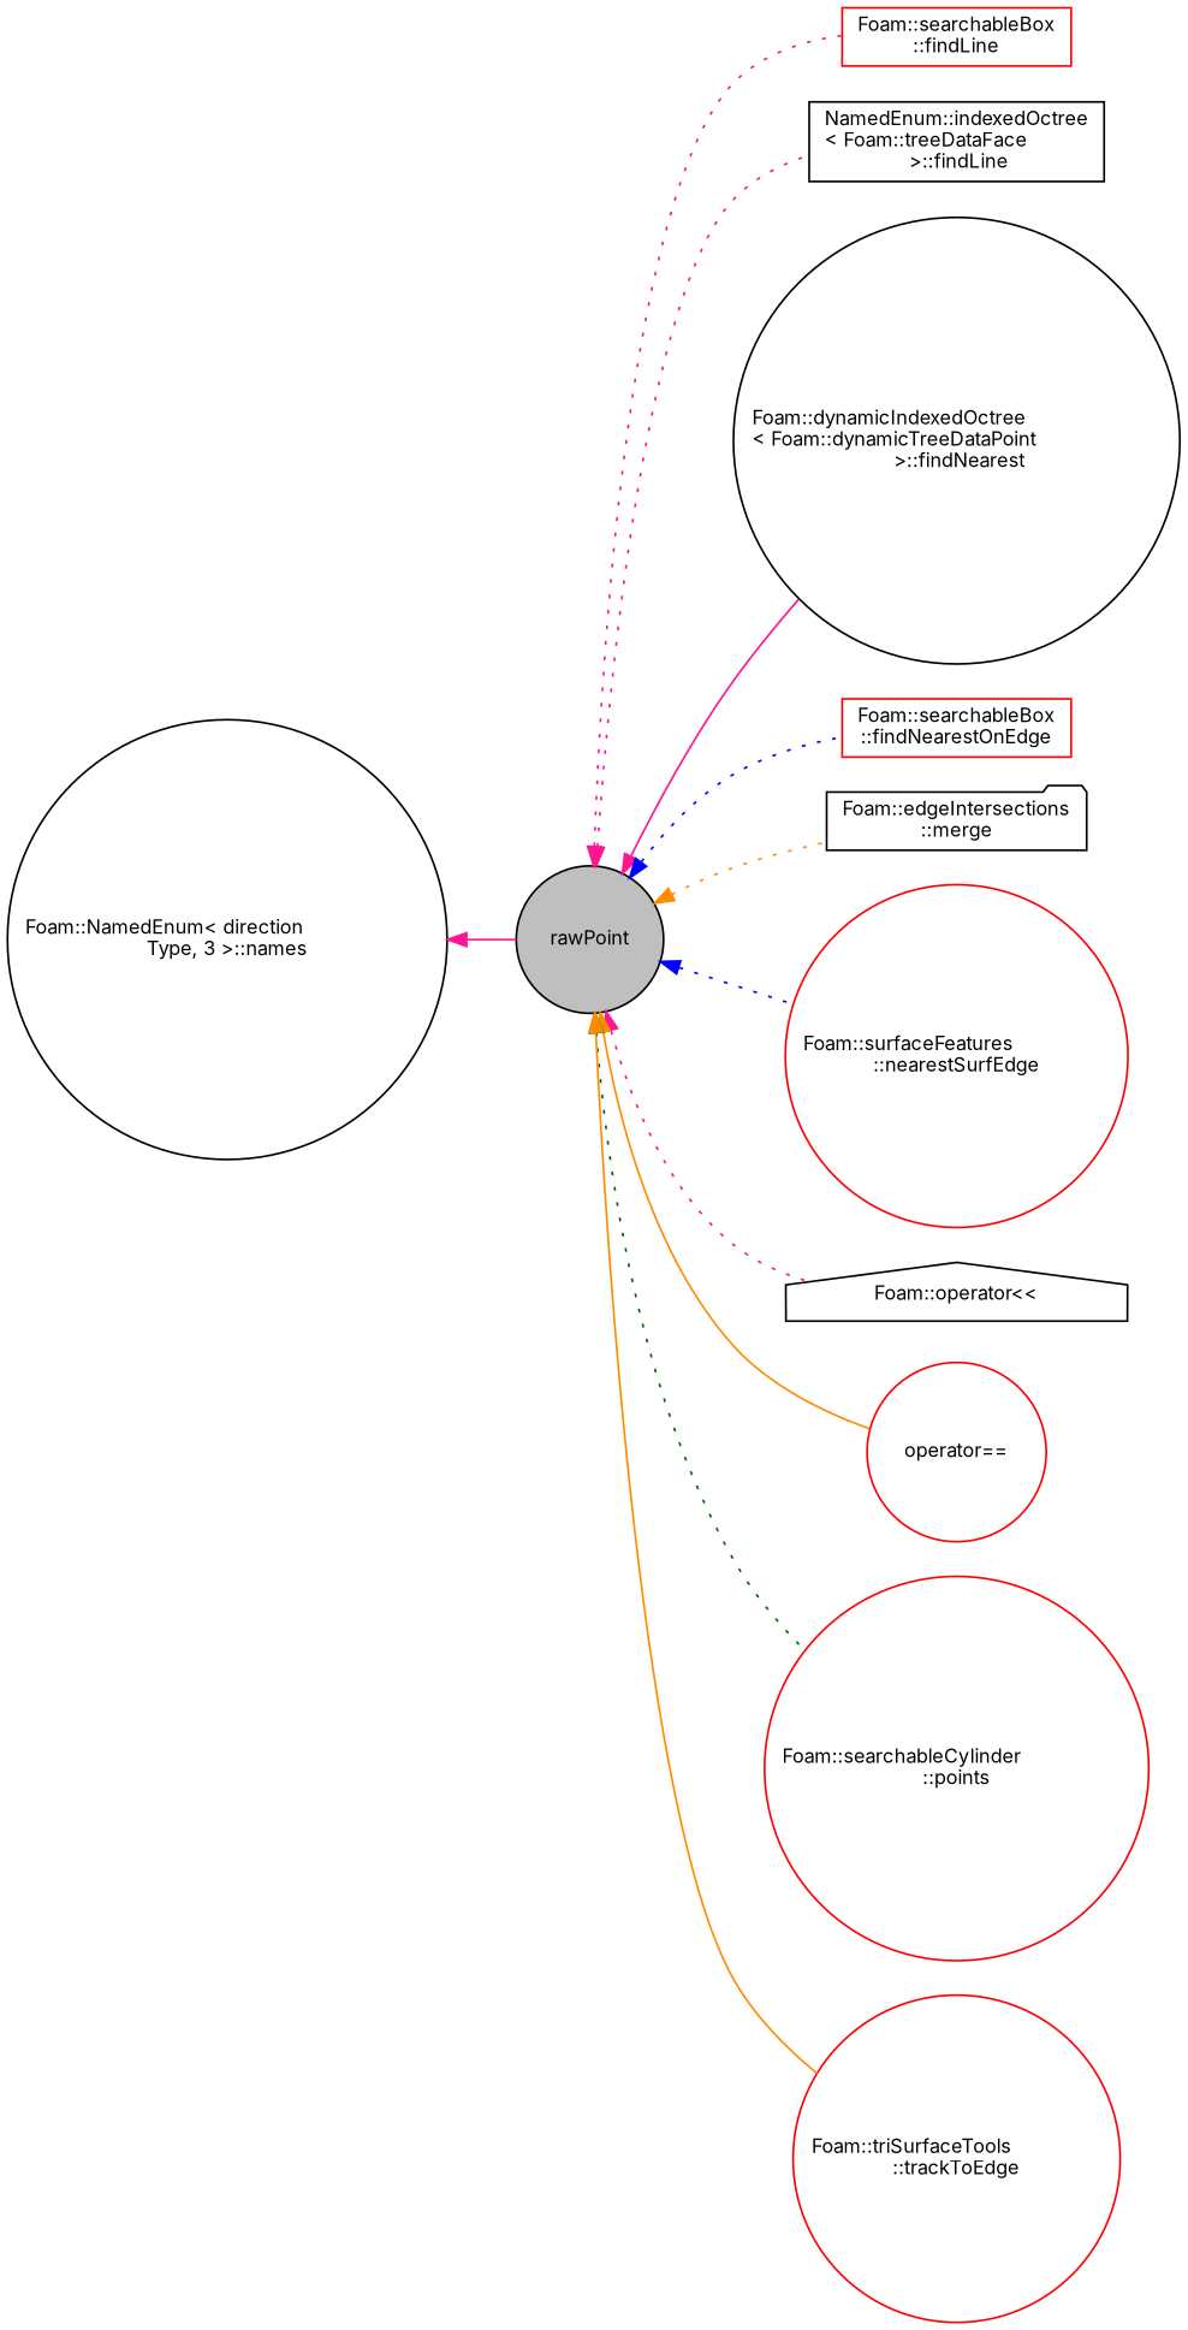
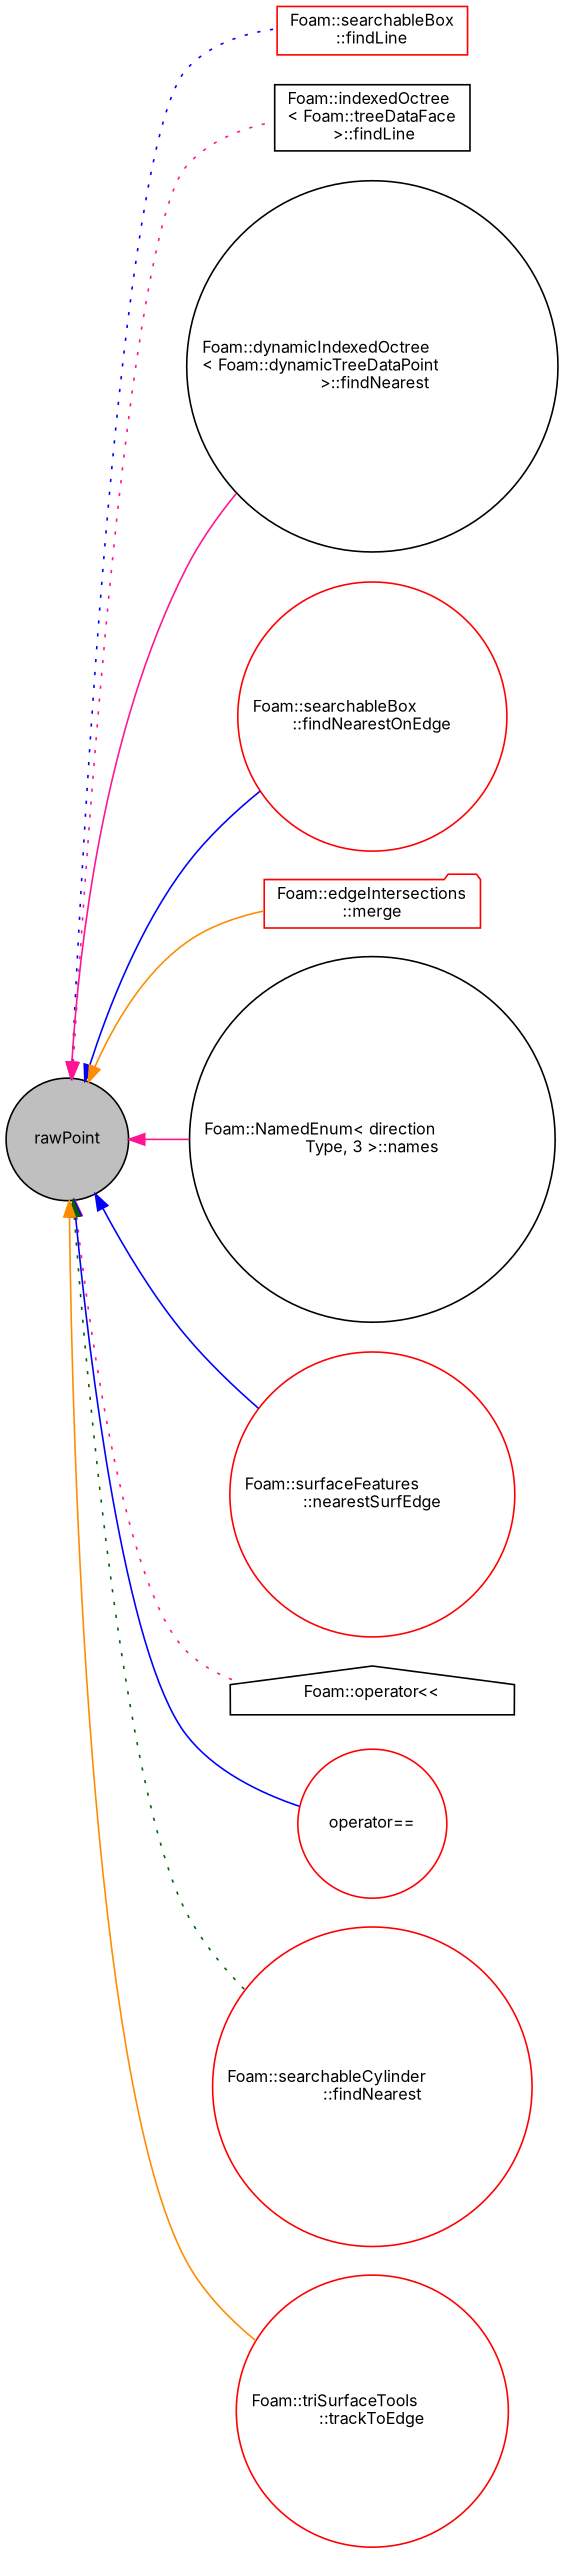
  digraph {
    fontname=Inter
    rankdir=LR
    node [color=red fontname=Inter fontsize=10 shape=circle]
    edge [color=deeppink dir=back fontname=Inter fontsize=10 labelfontname=Helvetica labelfontsize=10 style=dotted]
    n1 [color=black fillcolor=grey75 fontcolor=black height=0.2 label=rawPoint style=filled width=0.4]
    n2 [height=0.2 label="Foam::searchableBox\l::findLine" shape=box width=0.4]
-   n3 [color=black height=0.2 label="NamedEnum::indexedOctree\l\< Foam::treeDataFace\l \>::findLine" shape=box width=0.4]
+   n3 [color=black height=0.2 label="Foam::indexedOctree\l\< Foam::treeDataFace\l \>::findLine" shape=box width=0.4]
    n4 [color=black height=0.2 label="Foam::dynamicIndexedOctree\l\< Foam::dynamicTreeDataPoint\l \>::findNearest" width=0.4]
-   n5 [height=0.2 label="Foam::searchableBox\l::findNearestOnEdge" shape=box width=0.4]
-   n6 [color=black height=0.2 label="Foam::edgeIntersections\l::merge" shape=folder width=0.4]
+   n5 [height=0.2 label="Foam::searchableBox\l::findNearestOnEdge" width=0.4]
+   n6 [height=0.2 label="Foam::edgeIntersections\l::merge" shape=folder width=0.4]
    n7 [color=black height=0.2 label="Foam::NamedEnum\< direction\lType, 3 \>::names" width=0.4]
    n8 [height=0.2 label="Foam::surfaceFeatures\l::nearestSurfEdge" width=0.4]
    n9 [color=black height=0.2 label="Foam::operator\<\<" shape=house width=0.4]
    n10 [height=0.2 label="operator==" width=0.4]
-   n11 [height=0.2 label="Foam::searchableCylinder\l::points" width=0.4]
+   n11 [height=0.2 label="Foam::searchableCylinder\l::findNearest" width=0.4]
    n12 [height=0.2 label="Foam::triSurfaceTools\l::trackToEdge" width=0.4]
-   n1 -> n2
+   n1 -> n2 [color=blue]
    n1 -> n3
    n1 -> n4 [style=solid]
-   n1 -> n5 [color=blue]
-   n1 -> n6 [color=darkorange]
-   n7 -> n1 [style=solid]
-   n1 -> n8 [color=blue]
+   n1 -> n5 [color=blue style=solid]
+   n1 -> n6 [color=darkorange style=solid]
+   n1 -> n7 [style=solid]
+   n1 -> n8 [color=blue style=solid]
    n1 -> n9
-   n1 -> n10 [color=darkorange style=solid]
+   n1 -> n10 [color=blue style=solid]
    n1 -> n11 [color=darkgreen]
    n1 -> n12 [color=darkorange style=solid]
  }
